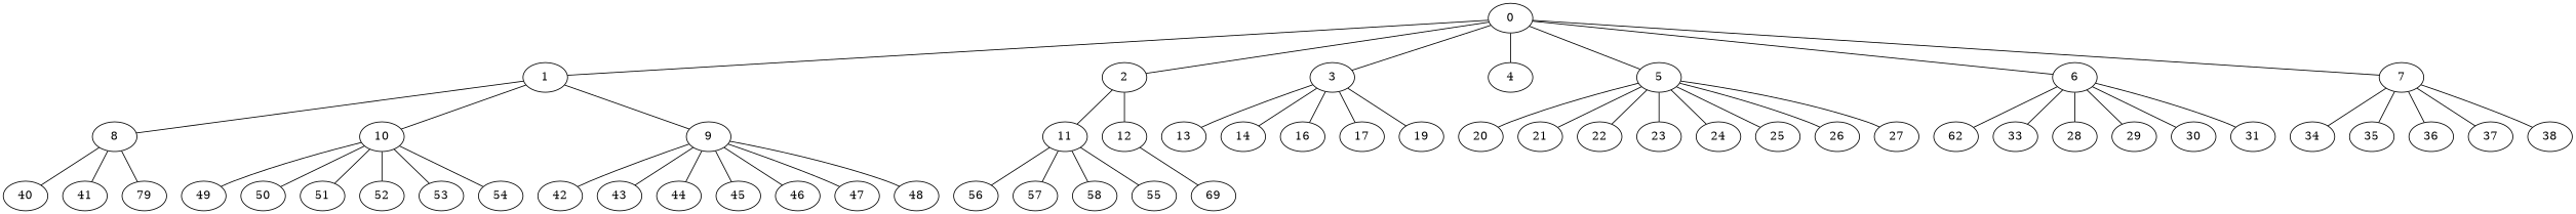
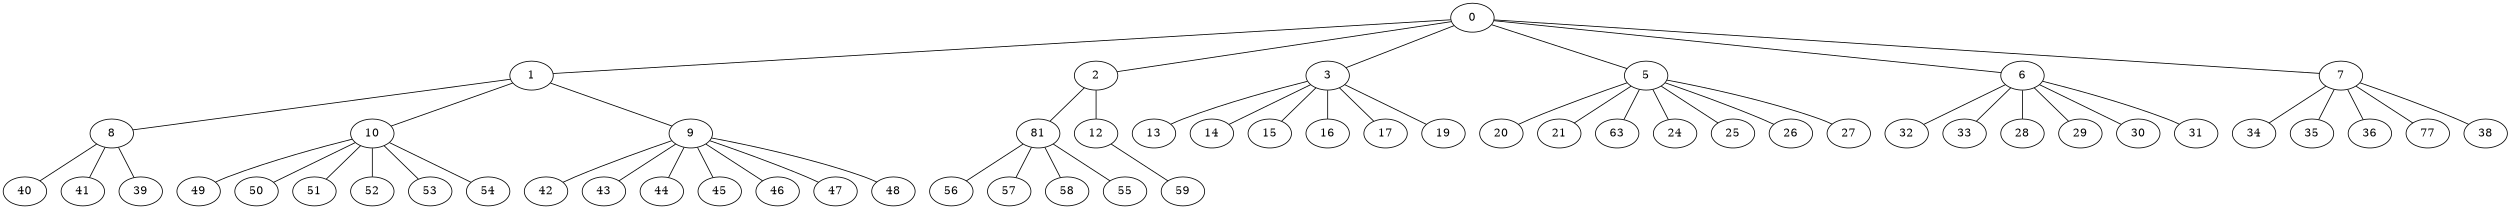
  graph {
    0
    1
    2
    3
-   4
    5
    6
    7
    8
    10
    9
-   11
+   11 [label=81]
    12
    13
    14
+   15
    16
    17
    19
    20
    21
-   22
-   23
+   23 [label=63]
    24
    25
    26
    27
-   32 [label=62]
+   32
    33
    28
    29
    30
    31
    34
    35
    36
-   37
+   37 [label=77]
    38
    40
    41
-   39 [label=79]
+   39
    49
    50
    51
    52
    53
    54
    42
    43
    44
    45
    46
    47
    48
    56
    57
    58
    55
-   59 [label=69]
+   59
    0 -- 1
    0 -- 2
    0 -- 3
-   0 -- 4
    0 -- 5
    0 -- 6
    0 -- 7
    1 -- 8
    1 -- 10
    1 -- 9
    2 -- 11
    2 -- 12
    3 -- 13
    3 -- 14
+   3 -- 15
    3 -- 16
    3 -- 17
    3 -- 19
    5 -- 20
    5 -- 21
-   5 -- 22
    5 -- 23
    5 -- 24
    5 -- 25
    5 -- 26
    5 -- 27
    6 -- 32
    6 -- 33
    6 -- 28
    6 -- 29
    6 -- 30
    6 -- 31
    7 -- 34
    7 -- 35
    7 -- 36
    7 -- 37
    7 -- 38
    8 -- 40
    8 -- 41
    8 -- 39
    10 -- 49
    10 -- 50
    10 -- 51
    10 -- 52
    10 -- 53
    10 -- 54
    9 -- 42
    9 -- 43
    9 -- 44
    9 -- 45
    9 -- 46
    9 -- 47
    9 -- 48
    11 -- 56
    11 -- 57
    11 -- 58
    11 -- 55
    12 -- 59
  }
